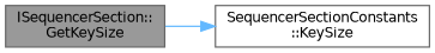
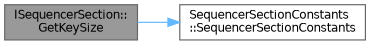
  digraph {
    rankdir=LR
    node [fontname=Helvetica fontsize=10 shape=box style=filled]
    n1 [color=gray40 fillcolor=grey60 fontcolor=black height=0.2 label="ISequencerSection::\lGetKeySize" width=0.4]
-   n2 [color=grey40 fillcolor=white height=0.2 label="SequencerSectionConstants\l::KeySize" width=0.4]
+   n2 [color=grey40 fillcolor=white height=0.2 label="SequencerSectionConstants\l::SequencerSectionConstants" width=0.4]
    n1 -> n2 [color=steelblue1 fontname=Helvetica fontsize=10 labelfontname=Helvetica labelfontsize=10 style=solid]
  }
